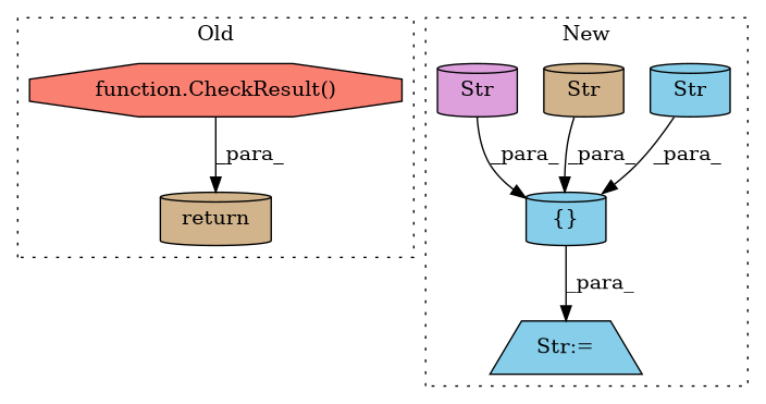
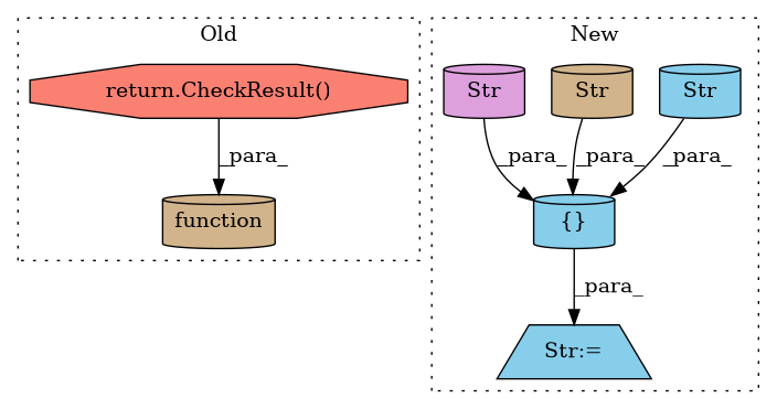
  digraph {
    node [a=66 fillcolor=skyblue l=9 shape=cylinder style=filled]
-   n1 [a=75 fillcolor=salmon l="12,1" label="function.CheckResult()" s="5100,5124" shape=octagon]
-   n2 [a=93 fillcolor=tan l=7 label=return s=5093]
+   n1 [a=75 fillcolor=salmon l="12,1" label="return.CheckResult()" s="5100,5124" shape=octagon]
+   n2 [a=93 fillcolor=tan l=7 label=function s=5093]
    n3 [a=59 l="1,0" label="{}" s="11489,11525"]
    n4 [a=68 l=3 label="Str:=" s=11486 shape=trapezium]
    n5 [l=13 label=Str s=11512]
    n6 [fillcolor=tan label=Str s=11501]
    n7 [fillcolor=plum label=Str s=11490]
    subgraph cluster_1 {
      label=Old
      style=dotted
      n1
      n2
    }
    subgraph cluster_2 {
      label=New
      style=dotted
      n3
      n4
      n5
      n6
      n7
    }
    n1 -> n2 [label=_para_]
    n3 -> n4 [label=_para_]
    n5 -> n3 [label=_para_]
    n6 -> n3 [label=_para_]
    n7 -> n3 [label=_para_]
  }
